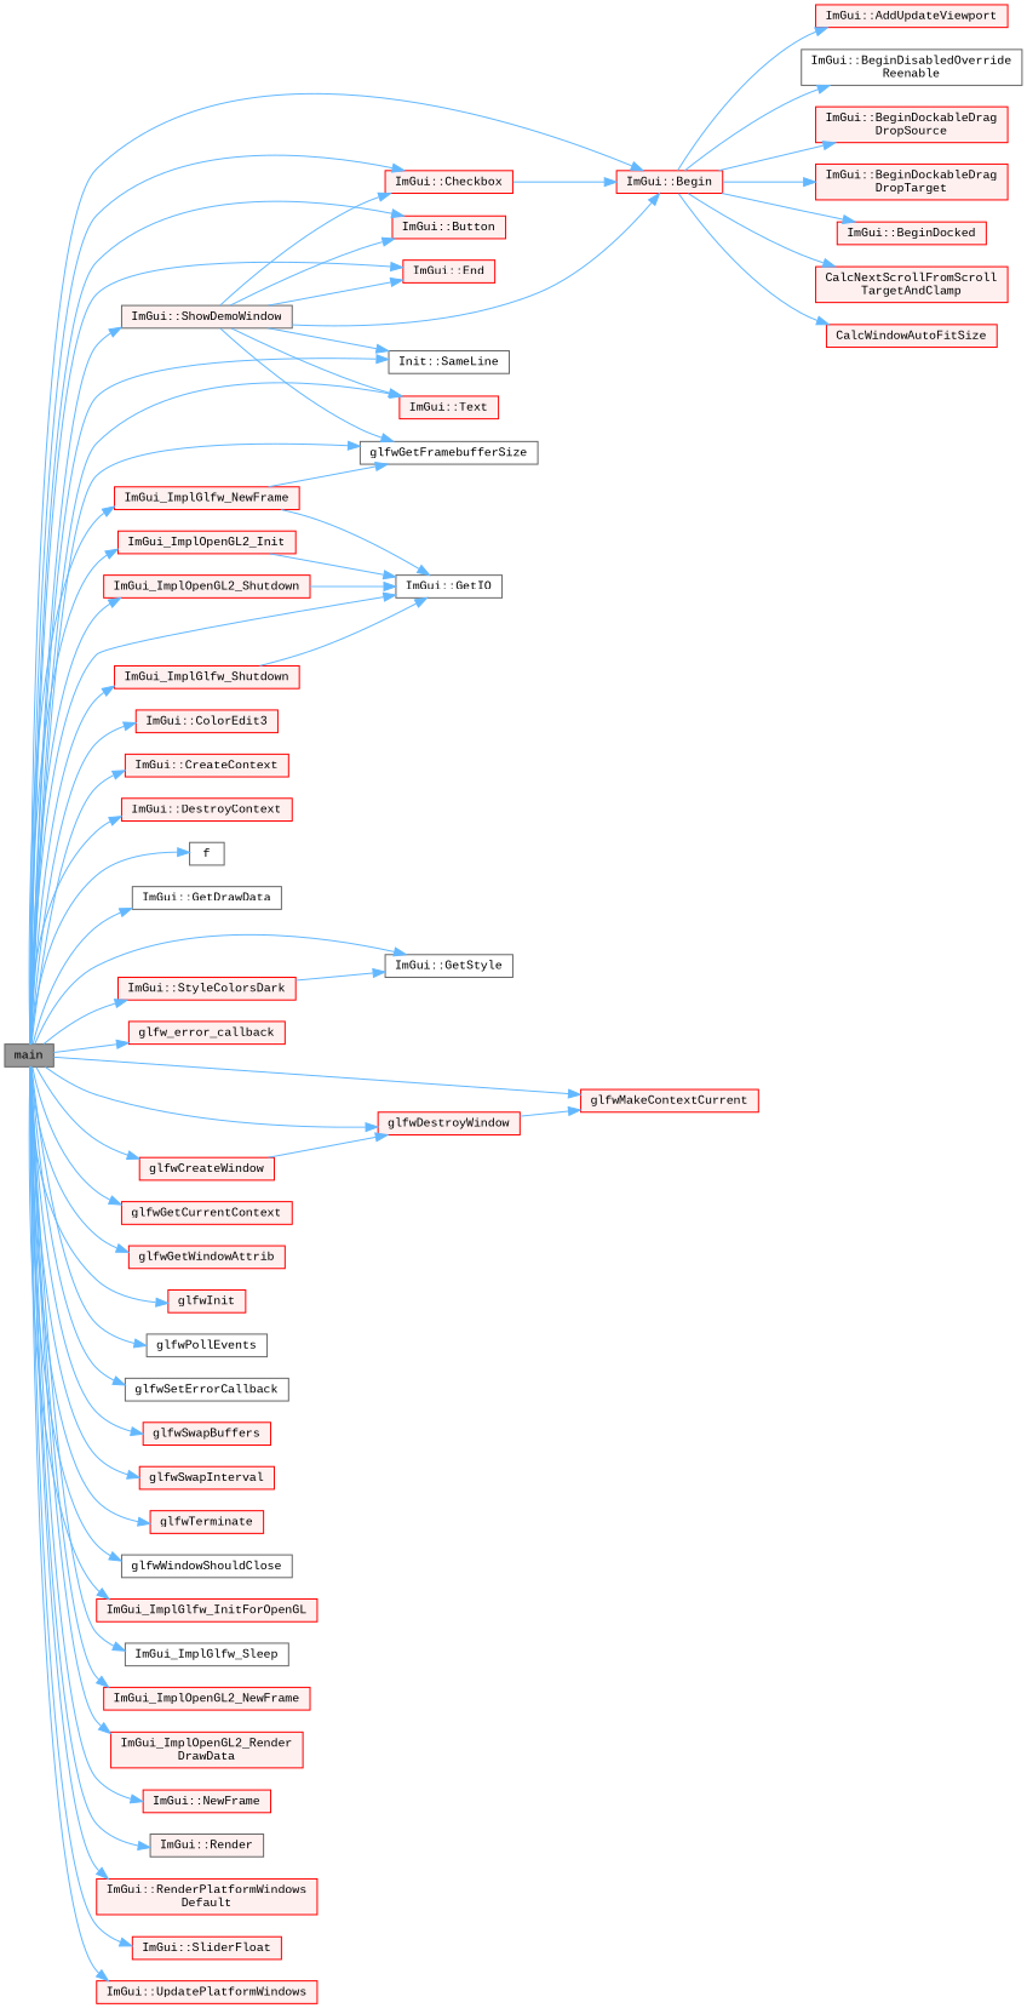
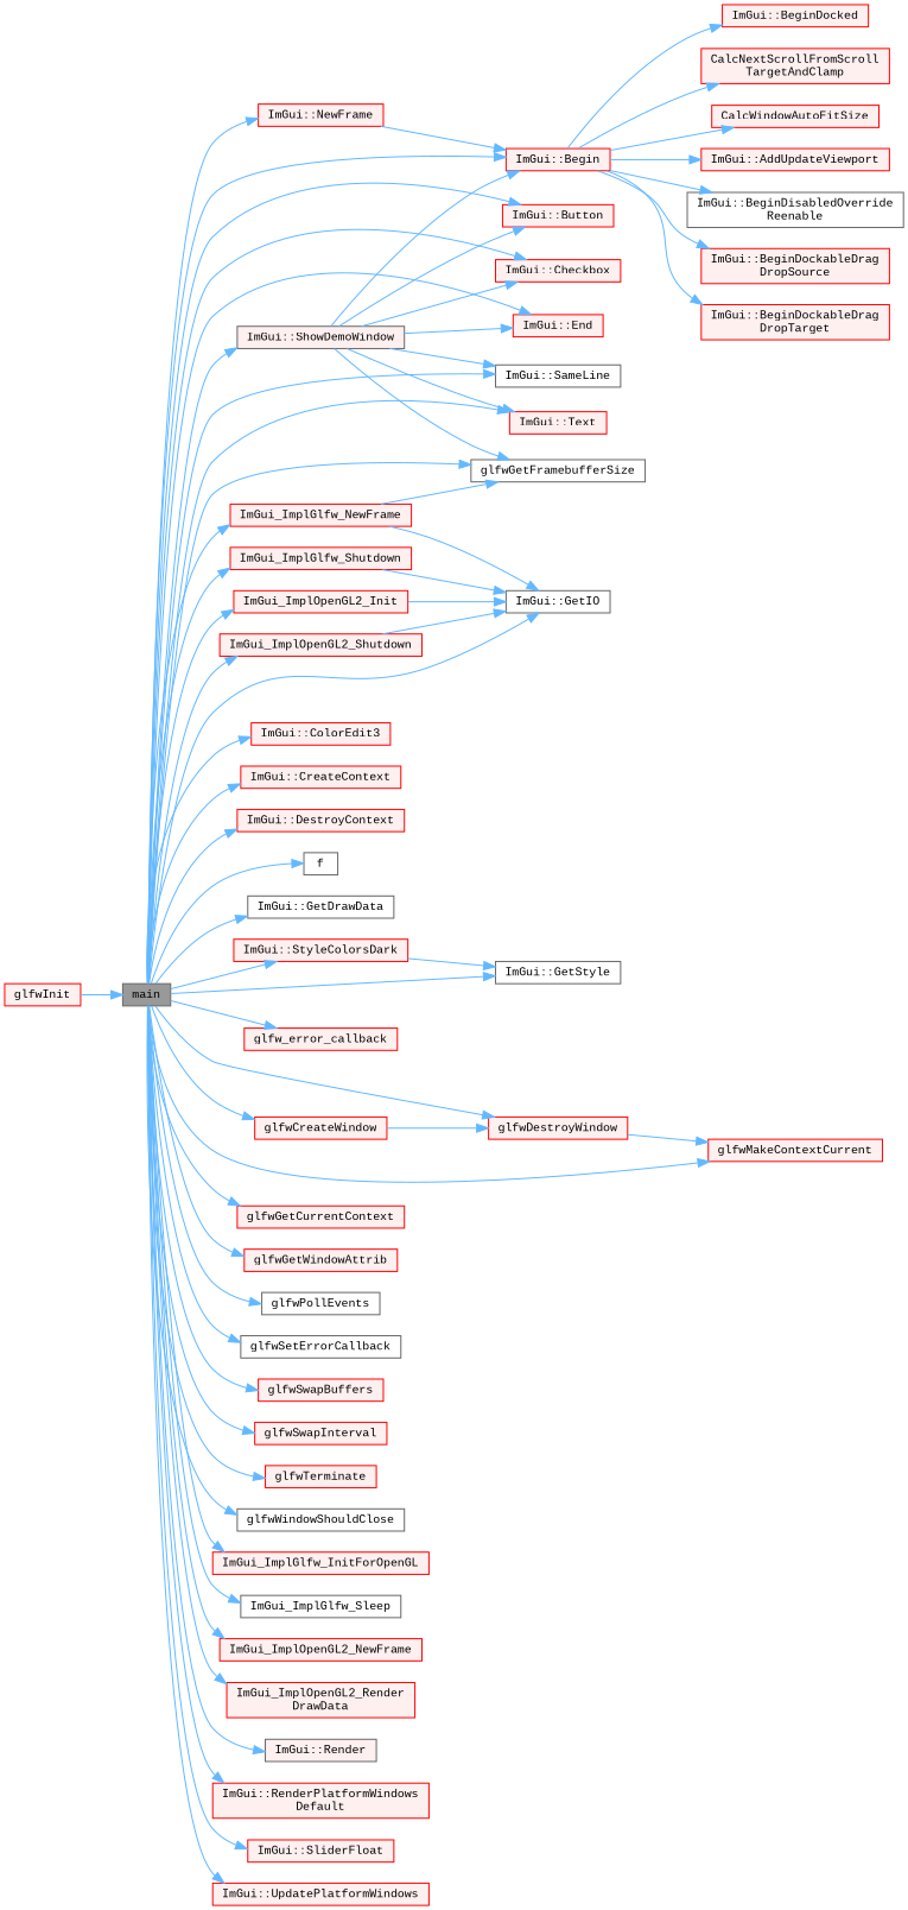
  digraph {
    fontname="Liberation Mono"
    rankdir=LR
    node [color=red fillcolor="#FFF0F0" fontname="Liberation Mono" fontsize=10 shape=box style=filled]
    edge [color=steelblue1 fontname="Liberation Mono" fontsize=10 labelfontname=Helvetica labelfontsize=10 style=solid]
    n1 [color=gray40 fillcolor=grey60 fontcolor=black height=0.2 label=main width=0.4]
    n2 [height=0.2 label="ImGui::Begin" width=0.4]
    n3 [height=0.2 label="ImGui::Button" width=0.4]
    n4 [height=0.2 label="ImGui::Checkbox" width=0.4]
    n5 [height=0.2 label="ImGui::ColorEdit3" width=0.4]
    n6 [height=0.2 label="ImGui::CreateContext" width=0.4]
    n7 [height=0.2 label="ImGui::DestroyContext" width=0.4]
    n8 [height=0.2 label="ImGui::End" width=0.4]
    n9 [color=grey40 fillcolor=white height=0.2 label=f width=0.4]
    n10 [color=grey40 fillcolor=white height=0.2 label="ImGui::GetDrawData" width=0.4]
    n11 [color=grey40 fillcolor=white height=0.2 label="ImGui::GetIO" width=0.4]
    n12 [color=grey40 fillcolor=white height=0.2 label="ImGui::GetStyle" width=0.4]
    n13 [height=0.2 label=glfw_error_callback width=0.4]
    n14 [height=0.2 label=glfwCreateWindow width=0.4]
    n15 [height=0.2 label=glfwDestroyWindow width=0.4]
    n16 [height=0.2 label=glfwMakeContextCurrent width=0.4]
    n17 [height=0.2 label=glfwGetCurrentContext width=0.4]
    n18 [color=grey40 fillcolor=white height=0.2 label=glfwGetFramebufferSize width=0.4]
    n19 [height=0.2 label=glfwGetWindowAttrib width=0.4]
    n20 [height=0.2 label=glfwInit width=0.4]
    n21 [color=grey40 fillcolor=white height=0.2 label=glfwPollEvents width=0.4]
    n22 [color=grey40 fillcolor=white height=0.2 label=glfwSetErrorCallback width=0.4]
    n23 [height=0.2 label=glfwSwapBuffers width=0.4]
    n24 [height=0.2 label=glfwSwapInterval width=0.4]
    n25 [height=0.2 label=glfwTerminate width=0.4]
    n26 [color=grey40 fillcolor=white height=0.2 label=glfwWindowShouldClose width=0.4]
    n27 [height=0.2 label=ImGui_ImplGlfw_InitForOpenGL width=0.4]
    n28 [height=0.2 label=ImGui_ImplGlfw_NewFrame width=0.4]
    n29 [height=0.2 label=ImGui_ImplGlfw_Shutdown width=0.4]
    n30 [color=grey40 fillcolor=white height=0.2 label=ImGui_ImplGlfw_Sleep width=0.4]
    n31 [height=0.2 label=ImGui_ImplOpenGL2_Init width=0.4]
    n32 [height=0.2 label=ImGui_ImplOpenGL2_NewFrame width=0.4]
    n33 [height=0.2 label="ImGui_ImplOpenGL2_Render\lDrawData" width=0.4]
    n34 [height=0.2 label=ImGui_ImplOpenGL2_Shutdown width=0.4]
    n35 [height=0.2 label="ImGui::NewFrame" width=0.4]
    n36 [color=grey40 height=0.2 label="ImGui::Render" width=0.4]
    n37 [height=0.2 label="ImGui::RenderPlatformWindows\lDefault" width=0.4]
-   n38 [color=grey40 fillcolor=white height=0.2 label="Init::SameLine" width=0.4]
+   n38 [color=grey40 fillcolor=white height=0.2 label="ImGui::SameLine" width=0.4]
    n39 [color=grey40 height=0.2 label="ImGui::ShowDemoWindow" width=0.4]
    n40 [height=0.2 label="ImGui::Text" width=0.4]
    n41 [height=0.2 label="ImGui::SliderFloat" width=0.4]
    n42 [height=0.2 label="ImGui::StyleColorsDark" width=0.4]
    n43 [height=0.2 label="ImGui::UpdatePlatformWindows" width=0.4]
    n44 [height=0.2 label="ImGui::AddUpdateViewport" width=0.4]
    n45 [color=grey40 fillcolor=white height=0.2 label="ImGui::BeginDisabledOverride\lReenable" width=0.4]
    n46 [height=0.2 label="ImGui::BeginDockableDrag\lDropSource" width=0.4]
    n47 [height=0.2 label="ImGui::BeginDockableDrag\lDropTarget" width=0.4]
    n48 [height=0.2 label="ImGui::BeginDocked" width=0.4]
    n49 [height=0.2 label="CalcNextScrollFromScroll\lTargetAndClamp" width=0.4]
    n50 [height=0.2 label=CalcWindowAutoFitSize width=0.4]
    n1 -> n2
    n1 -> n3
    n1 -> n4
    n1 -> n5
    n1 -> n6
    n1 -> n7
    n1 -> n8
    n1 -> n9
    n1 -> n10
    n1 -> n11
    n1 -> n12
    n1 -> n13
    n1 -> n14
    n1 -> n15
    n1 -> n16
    n1 -> n17
    n1 -> n18
    n1 -> n19
-   n1 -> n20
+   n20 -> n1
    n1 -> n21
    n1 -> n22
    n1 -> n23
    n1 -> n24
    n1 -> n25
    n1 -> n26
    n1 -> n27
    n1 -> n28
    n1 -> n29
    n1 -> n30
    n1 -> n31
    n1 -> n32
    n1 -> n33
    n1 -> n34
    n1 -> n35
    n1 -> n36
    n1 -> n37
    n1 -> n38
    n1 -> n39
    n1 -> n40
    n1 -> n41
    n1 -> n42
    n1 -> n43
    n2 -> n44
    n2 -> n45
    n2 -> n46
    n2 -> n47
    n2 -> n48
    n2 -> n49
    n2 -> n50
    n14 -> n15
    n15 -> n16
    n28 -> n11
    n28 -> n18
    n29 -> n11
    n31 -> n11
    n34 -> n11
-   n4 -> n2
+   n35 -> n2
    n39 -> n2
    n39 -> n3
    n39 -> n4
    n39 -> n8
    n39 -> n18
    n39 -> n38
    n39 -> n40
    n42 -> n12
  }
